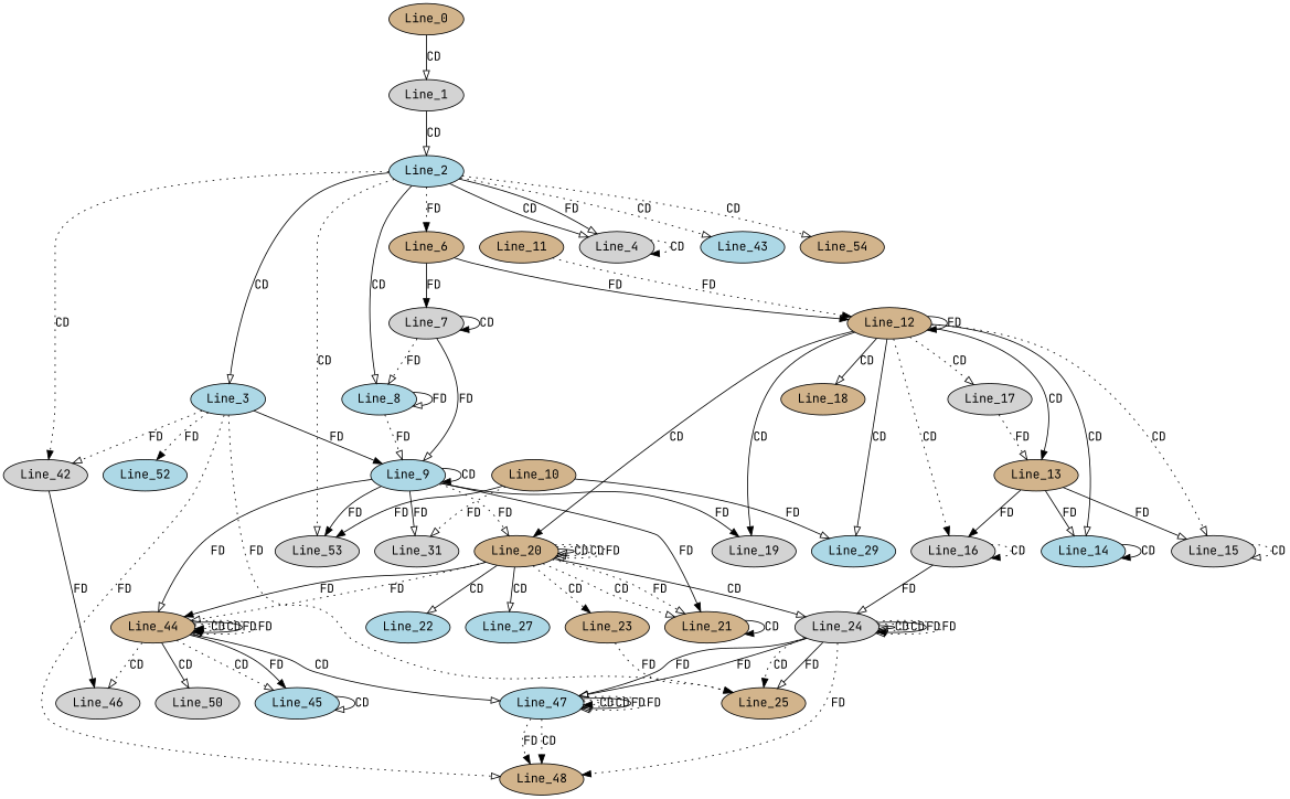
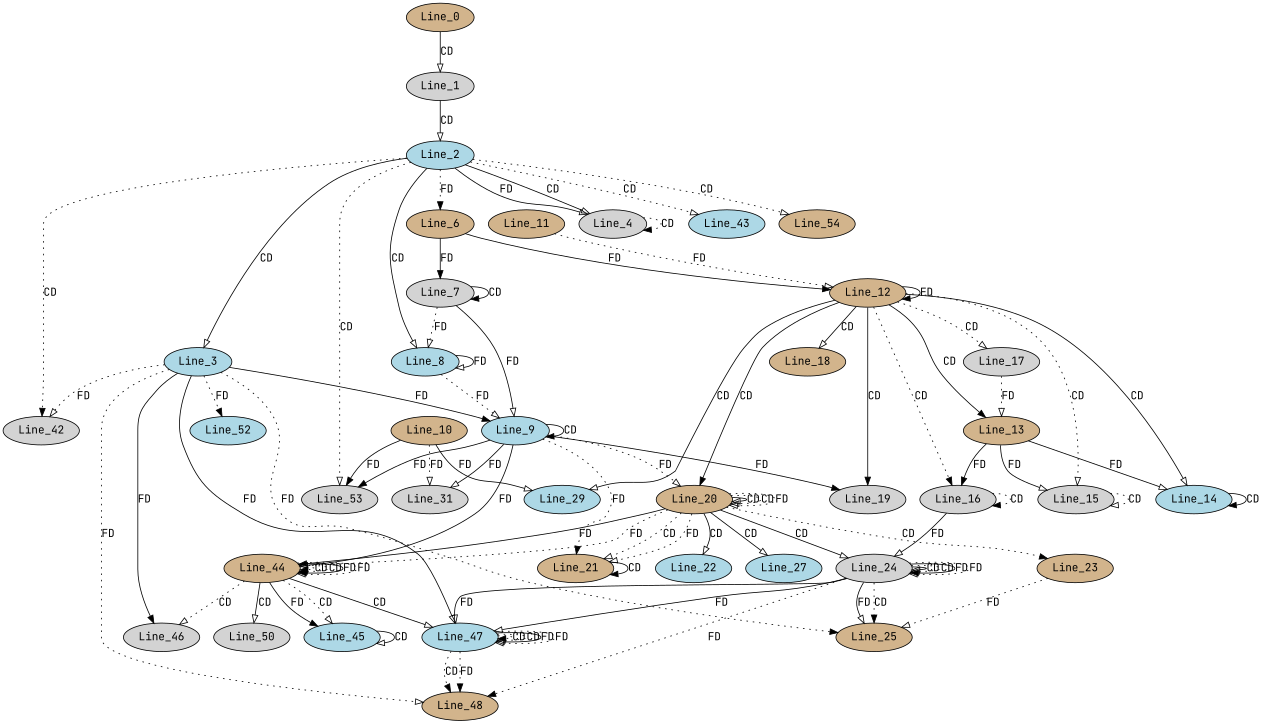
  digraph {
    fontname="JetBrains Mono"
    node [fillcolor=tan fontname="JetBrains Mono" style=filled]
    edge [arrowhead=onormal fontname="JetBrains Mono" style=solid]
    Line_1 [fillcolor=lightgrey]
    Line_0
    Line_2 [fillcolor=lightblue]
    Line_3 [fillcolor=lightblue]
    Line_4 [fillcolor=lightgrey]
    Line_6
    Line_8 [fillcolor=lightblue]
    Line_42 [fillcolor=lightgrey]
    Line_43 [fillcolor=lightblue]
    Line_53 [fillcolor=lightgrey]
    Line_54
    Line_9 [fillcolor=lightblue]
    Line_25
    Line_46 [fillcolor=lightgrey]
    Line_47 [fillcolor=lightblue]
    Line_48
    Line_52 [fillcolor=lightblue]
    Line_7 [fillcolor=lightgrey]
    Line_12
    Line_44
    Line_45 [fillcolor=lightblue]
    Line_50 [fillcolor=lightgrey]
    Line_19 [fillcolor=lightgrey]
    Line_20
    Line_21
    Line_31 [fillcolor=lightgrey]
    Line_13
    Line_14 [fillcolor=lightblue]
    Line_15 [fillcolor=lightgrey]
    Line_16 [fillcolor=lightgrey]
    Line_17 [fillcolor=lightgrey]
    Line_18
    Line_29 [fillcolor=lightblue]
    Line_24 [fillcolor=lightgrey]
    Line_22 [fillcolor=lightblue]
    Line_23
    Line_27 [fillcolor=lightblue]
    Line_11
    Line_10
    Line_1 -> Line_2 [label=CD]
    Line_0 -> Line_1 [label=CD]
    Line_2 -> Line_3 [label=CD]
    Line_2 -> Line_4 [label=CD]
    Line_2 -> Line_4 [label=FD]
    Line_2 -> Line_6 [arrowhead=normal label=FD style=dotted]
    Line_2 -> Line_8 [label=CD]
    Line_2 -> Line_42 [arrowhead=normal label=CD style=dotted]
    Line_2 -> Line_43 [label=CD style=dotted]
    Line_2 -> Line_53 [label=CD style=dotted]
    Line_2 -> Line_54 [label=CD style=dotted]
    Line_3 -> Line_42 [label=FD style=dotted]
    Line_3 -> Line_9 [arrowhead=normal label=FD]
    Line_3 -> Line_25 [arrowhead=normal label=FD style=dotted]
-   Line_42 -> Line_46 [arrowhead=normal label=FD]
+   Line_3 -> Line_46 [arrowhead=normal label=FD]
+   Line_3 -> Line_47 [label=FD]
    Line_3 -> Line_48 [label=FD style=dotted]
    Line_3 -> Line_52 [arrowhead=normal label=FD style=dotted]
    Line_4 -> Line_4 [arrowhead=normal label=CD style=dotted]
    Line_6 -> Line_7 [arrowhead=normal label=FD]
    Line_6 -> Line_12 [arrowhead=normal label=FD]
    Line_8 -> Line_8 [label=FD]
    Line_8 -> Line_9 [label=FD style=dotted]
    Line_9 -> Line_53 [arrowhead=normal label=FD]
    Line_9 -> Line_9 [arrowhead=normal label=CD]
    Line_9 -> Line_44 [label=FD]
    Line_9 -> Line_19 [arrowhead=normal label=FD]
    Line_9 -> Line_20 [label=FD style=dotted]
-   Line_9 -> Line_21 [arrowhead=normal label=FD]
+   Line_9 -> Line_21 [arrowhead=normal label=FD style=dotted]
    Line_9 -> Line_31 [label=FD]
    Line_47 -> Line_47 [arrowhead=normal label=CD style=dotted]
    Line_47 -> Line_47 [label=CD style=dotted]
    Line_47 -> Line_47 [label=FD]
    Line_47 -> Line_47 [label=FD style=dotted]
    Line_47 -> Line_48 [arrowhead=normal label=CD style=dotted]
    Line_47 -> Line_48 [arrowhead=normal label=FD style=dotted]
    Line_7 -> Line_8 [label=FD style=dotted]
    Line_7 -> Line_9 [label=FD]
    Line_7 -> Line_7 [arrowhead=normal label=CD]
    Line_12 -> Line_12 [arrowhead=normal label=FD]
    Line_12 -> Line_19 [arrowhead=normal label=CD]
    Line_12 -> Line_20 [arrowhead=normal label=CD]
    Line_12 -> Line_13 [arrowhead=normal label=CD]
    Line_12 -> Line_14 [label=CD]
    Line_12 -> Line_15 [label=CD style=dotted]
    Line_12 -> Line_16 [arrowhead=normal label=CD style=dotted]
    Line_12 -> Line_17 [label=CD style=dotted]
    Line_12 -> Line_18 [label=CD]
    Line_12 -> Line_29 [label=CD]
    Line_44 -> Line_46 [label=CD style=dotted]
    Line_44 -> Line_47 [label=CD]
    Line_44 -> Line_44 [arrowhead=normal label=CD style=dotted]
    Line_44 -> Line_44 [arrowhead=normal label=CD style=dotted]
    Line_44 -> Line_44 [arrowhead=normal label=FD]
    Line_44 -> Line_44 [label=FD style=dotted]
    Line_44 -> Line_45 [label=CD style=dotted]
    Line_44 -> Line_45 [arrowhead=normal label=FD]
    Line_44 -> Line_50 [label=CD]
    Line_45 -> Line_45 [label=CD]
    Line_20 -> Line_44 [label=FD style=dotted]
    Line_20 -> Line_44 [arrowhead=normal label=FD]
    Line_20 -> Line_20 [label=CD]
    Line_20 -> Line_20 [label=CD style=dotted]
    Line_20 -> Line_20 [label=FD style=dotted]
    Line_20 -> Line_21 [label=CD style=dotted]
    Line_20 -> Line_21 [label=FD style=dotted]
    Line_20 -> Line_24 [label=CD]
    Line_20 -> Line_22 [label=CD]
    Line_20 -> Line_23 [arrowhead=normal label=CD style=dotted]
    Line_20 -> Line_27 [label=CD]
    Line_21 -> Line_21 [arrowhead=normal label=CD]
    Line_13 -> Line_14 [label=FD]
    Line_13 -> Line_15 [label=FD]
    Line_13 -> Line_16 [arrowhead=normal label=FD]
    Line_14 -> Line_14 [arrowhead=normal label=CD]
    Line_15 -> Line_15 [label=CD style=dotted]
    Line_16 -> Line_16 [arrowhead=normal label=CD style=dotted]
    Line_16 -> Line_24 [label=FD]
    Line_17 -> Line_13 [label=FD style=dotted]
    Line_24 -> Line_25 [arrowhead=normal label=CD style=dotted]
    Line_24 -> Line_25 [label=FD]
    Line_24 -> Line_47 [label=FD]
    Line_24 -> Line_47 [label=FD]
    Line_24 -> Line_48 [arrowhead=normal label=FD style=dotted]
    Line_24 -> Line_24 [label=CD]
    Line_24 -> Line_24 [label=CD style=dotted]
    Line_24 -> Line_24 [arrowhead=normal label=FD]
    Line_24 -> Line_24 [label=FD style=dotted]
    Line_23 -> Line_25 [label=FD style=dotted]
-   Line_11 -> Line_12 [arrowhead=normal label=FD style=dotted]
+   Line_11 -> Line_12 [label=FD style=dotted]
    Line_10 -> Line_53 [arrowhead=normal label=FD]
    Line_10 -> Line_31 [label=FD style=dotted]
    Line_10 -> Line_29 [label=FD]
  }
